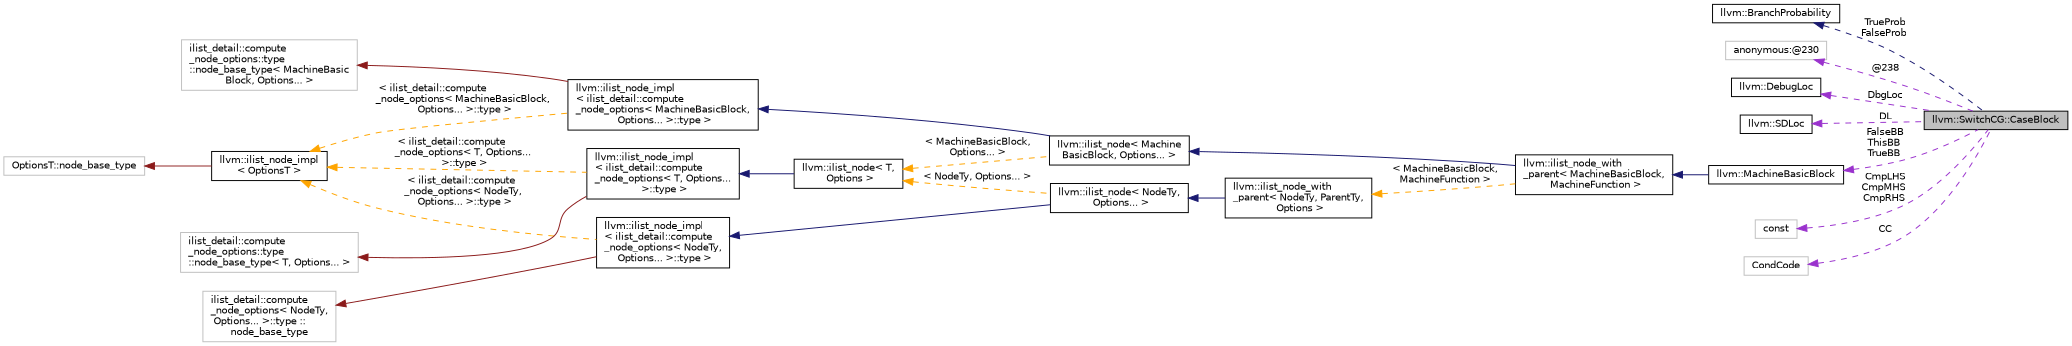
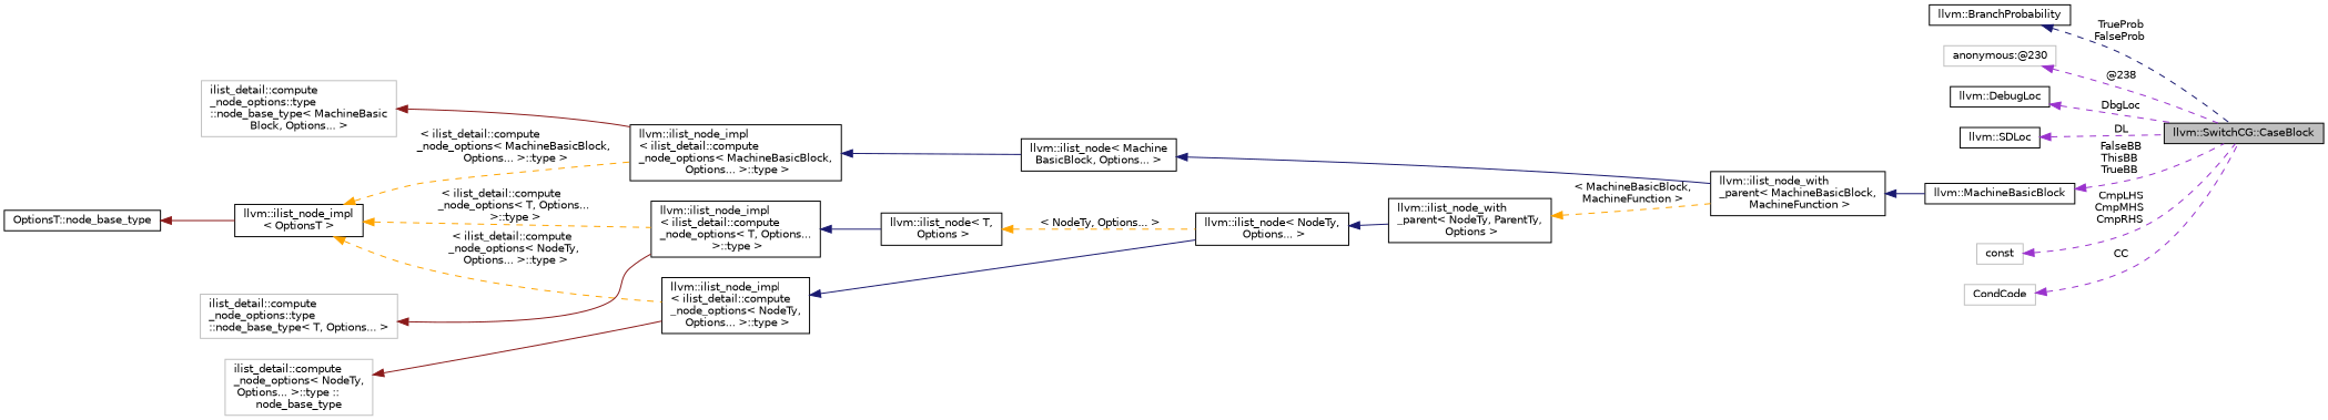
  digraph {
    rankdir=LR
    node [color=black fontname=Helvetica fontsize=10 shape=record]
    edge [color=midnightblue dir=back fontname=Helvetica fontsize=10 labelfontname=Helvetica labelfontsize=10 style=dashed]
    n1 [fillcolor=grey75 fontcolor=black height=0.2 label="llvm::SwitchCG::CaseBlock" style=filled width=0.4]
    n2 [height=0.2 label="llvm::BranchProbability" width=0.4]
    n3 [color=grey75 height=0.2 label="anonymous:@230" width=0.4]
    n4 [height=0.2 label="llvm::DebugLoc" width=0.4]
    n5 [height=0.2 label="llvm::SDLoc" width=0.4]
    n6 [height=0.2 label="llvm::MachineBasicBlock" width=0.4]
    n7 [height=0.2 label="llvm::ilist_node_with\l_parent\< MachineBasicBlock,\l MachineFunction \>" width=0.4]
    n8 [height=0.2 label="llvm::ilist_node\< Machine\lBasicBlock, Options... \>" width=0.4]
    n9 [height=0.2 label="llvm::ilist_node_impl\l\< ilist_detail::compute\l_node_options\< MachineBasicBlock,\l Options... \>::type \>" width=0.4]
    n10 [color=grey75 height=0.2 label="ilist_detail::compute\l_node_options::type \l::node_base_type\< MachineBasic\lBlock, Options... \>" width=0.4]
    n11 [height=0.2 label="llvm::ilist_node_impl\l\< OptionsT \>" width=0.4]
    n12 [height=0.2 label="llvm::ilist_node_impl\l\< ilist_detail::compute\l_node_options\< T, Options...\l \>::type \>" width=0.4]
    n13 [height=0.2 label="llvm::ilist_node_impl\l\< ilist_detail::compute\l_node_options\< NodeTy,\l Options... \>::type \>" width=0.4]
    n14 [height=0.2 label="llvm::ilist_node\< T,\l Options \>" width=0.4]
    n15 [height=0.2 label="llvm::ilist_node\< NodeTy,\l Options... \>" width=0.4]
-   n16 [color=grey75 height=0.2 label="OptionsT::node_base_type" width=0.4]
+   n16 [height=0.2 label="OptionsT::node_base_type" width=0.4]
    n17 [height=0.2 label="llvm::ilist_node_with\l_parent\< NodeTy, ParentTy,\l Options \>" width=0.4]
    n18 [color=grey75 height=0.2 label="ilist_detail::compute\l_node_options::type \l::node_base_type\< T, Options... \>" width=0.4]
    n19 [color=grey75 height=0.2 label="ilist_detail::compute\l_node_options\< NodeTy,\l Options... \>::type ::\lnode_base_type" width=0.4]
    n20 [color=grey75 height=0.2 label=const width=0.4]
    n21 [color=grey75 height=0.2 label=CondCode width=0.4]
    n2 -> n1 [label=" TrueProb\nFalseProb"]
    n3 -> n1 [color=darkorchid3 label=" @238"]
    n4 -> n1 [color=darkorchid3 label=" DbgLoc"]
    n5 -> n1 [color=darkorchid3 label=" DL"]
    n6 -> n1 [color=darkorchid3 label=" FalseBB\nThisBB\nTrueBB"]
    n7 -> n6 [style=solid]
    n8 -> n7 [style=solid]
    n9 -> n8 [style=solid]
    n10 -> n9 [color=firebrick4 style=solid]
    n11 -> n9 [color=orange label=" \< ilist_detail::compute\l_node_options\< MachineBasicBlock,\l Options... \>::type \>"]
    n11 -> n12 [color=orange label=" \< ilist_detail::compute\l_node_options\< T, Options...\l \>::type \>"]
    n11 -> n13 [color=orange label=" \< ilist_detail::compute\l_node_options\< NodeTy,\l Options... \>::type \>"]
    n12 -> n14 [style=solid]
    n13 -> n15 [style=solid]
-   n14 -> n8 [color=orange label=" \< MachineBasicBlock,\l Options... \>"]
    n14 -> n15 [color=orange label=" \< NodeTy, Options... \>"]
    n15 -> n17 [style=solid]
    n16 -> n11 [color=firebrick4 style=solid]
    n17 -> n7 [color=orange label=" \< MachineBasicBlock,\l MachineFunction \>"]
    n18 -> n12 [color=firebrick4 style=solid]
    n19 -> n13 [color=firebrick4 style=solid]
    n20 -> n1 [color=darkorchid3 label=" CmpLHS\nCmpMHS\nCmpRHS"]
    n21 -> n1 [color=darkorchid3 label=" CC"]
  }
